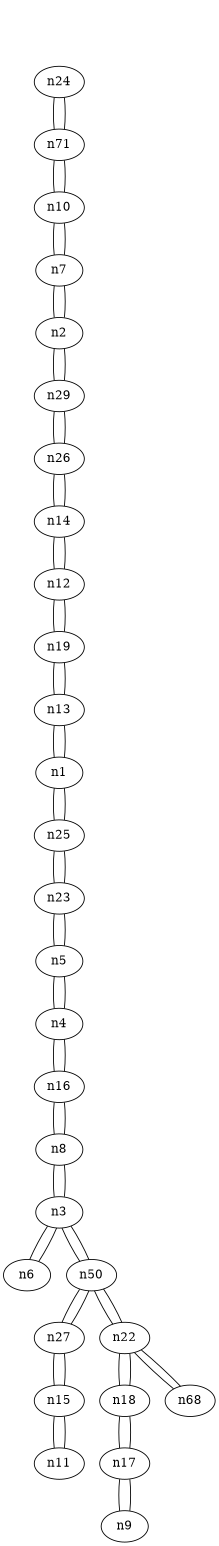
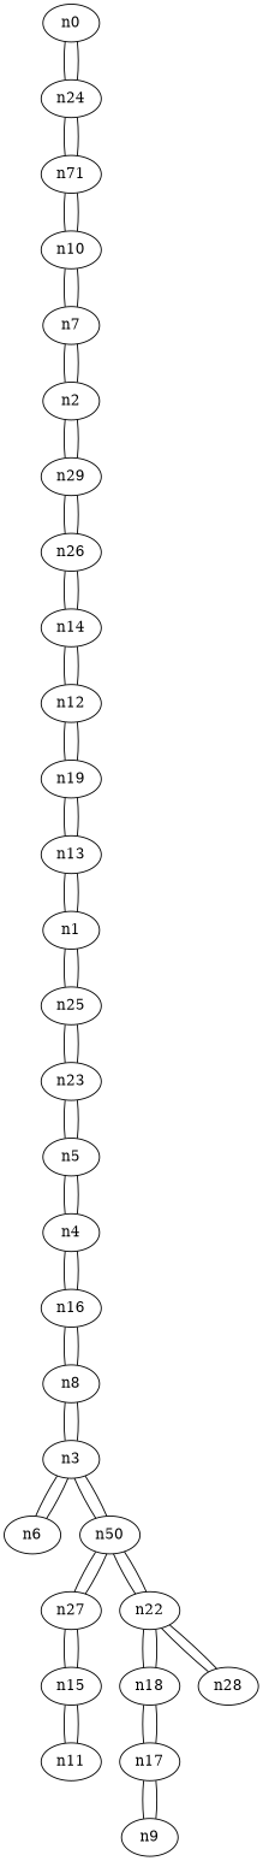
  graph {
+   n0
    n24
    n21 [label=n71]
    n1
    n13
    n25
    n19
    n23
    n2
    n7
    n29
    n10
    n26
    n3
    n6
    n8
    n20 [label=n50]
    n16
    n27
    n22
    n4
    n5
    n9
    n17
    n18
    n11
    n15
    n12
    n14
-   n28 [label=n68]
+   n28
+   n0 -- n24
+   n24 -- n0
    n24 -- n21
    n21 -- n24
    n21 -- n10
    n1 -- n13
    n1 -- n25
    n13 -- n1
    n13 -- n19
    n25 -- n1
    n25 -- n23
    n19 -- n13
    n19 -- n12
    n23 -- n25
    n23 -- n5
    n2 -- n7
    n2 -- n29
    n7 -- n2
    n7 -- n10
    n29 -- n2
    n29 -- n26
    n10 -- n21
    n10 -- n7
    n26 -- n29
    n26 -- n14
    n3 -- n6
    n3 -- n8
    n3 -- n20
    n6 -- n3
    n8 -- n3
    n8 -- n16
    n20 -- n3
    n20 -- n27
    n20 -- n22
    n16 -- n8
    n16 -- n4
    n27 -- n20
    n27 -- n15
    n22 -- n20
    n22 -- n18
    n22 -- n28
    n4 -- n16
    n4 -- n5
    n5 -- n23
    n5 -- n4
    n9 -- n17
    n17 -- n9
    n17 -- n18
    n18 -- n22
    n18 -- n17
    n11 -- n15
    n15 -- n27
    n15 -- n11
    n12 -- n19
    n12 -- n14
    n14 -- n26
    n14 -- n12
    n28 -- n22
  }
